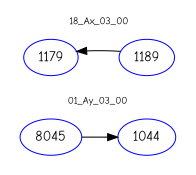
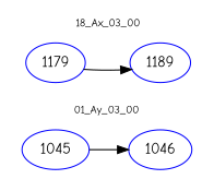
  digraph {
    fontname="Comic Neue"
    rankdir=LR
    node [color=blue fontname="Comic Neue"]
    edge [color=black fontname="Comic Neue"]
-   n1 [label=8045]
-   n2 [label=1044]
+   n1 [label=1045]
+   n2 [label=1046]
    n3 [label=1179]
    n4 [label=1189]
    subgraph cluster_1 {
      color=white
      fontsize=10
      label="01_Ay_03_00"
      n1
      n2
    }
    subgraph cluster_2 {
      color=white
      fontsize=10
      label="18_Ax_03_00"
      n3
      n4
    }
    n1 -> n2
-   n4 -> n3
+   n3 -> n4
  }
